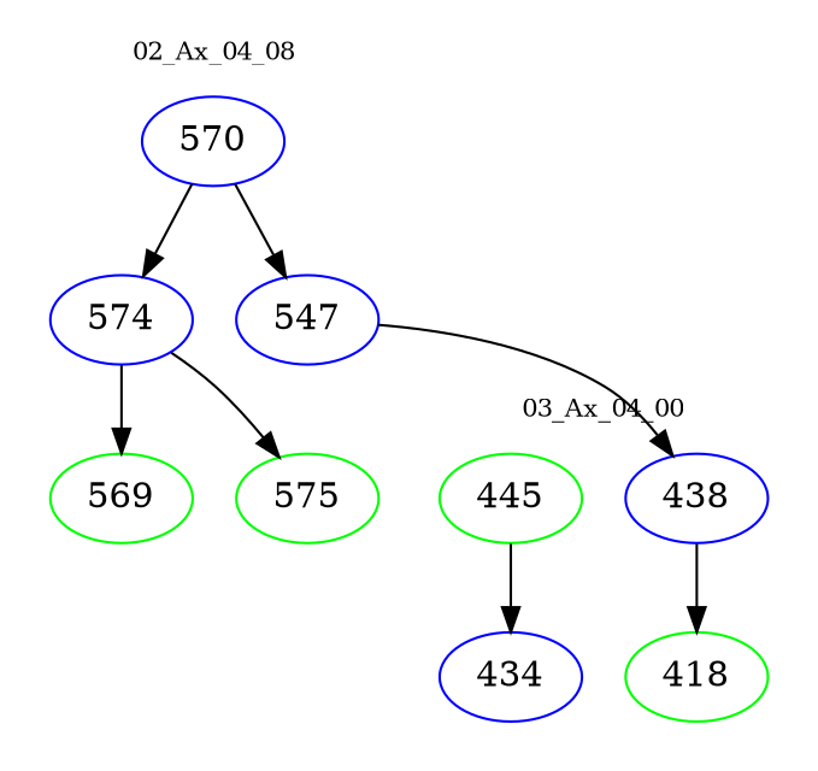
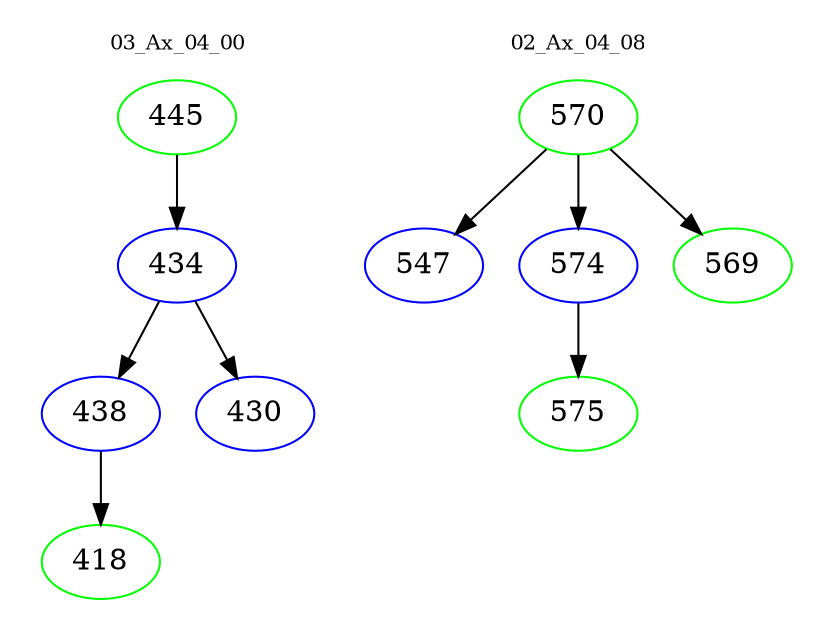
  digraph {
    node [color=blue]
    edge [color=black]
    n1 [label=434]
    n2 [label=438]
    n3 [color=green label=445]
+   n4 [label=430]
    n5 [color=green label=418]
-   n6 [label=570]
+   n6 [color=green label=570]
    n7 [label=547]
    n8 [label=574]
    n9 [color=green label=569]
    n10 [color=green label=575]
    subgraph cluster_1 {
      color=white
      fontsize=10
      label="03_Ax_04_00"
      n1
      n2
      n3
+     n4
      n5
    }
    subgraph cluster_2 {
      color=white
      fontsize=10
      label="02_Ax_04_08"
      n6
      n7
      n8
      n9
      n10
    }
-   n7 -> n2
+   n1 -> n2
+   n1 -> n4
    n2 -> n5
    n3 -> n1
    n6 -> n7
    n6 -> n8
-   n8 -> n9
+   n6 -> n9
    n8 -> n10
  }
